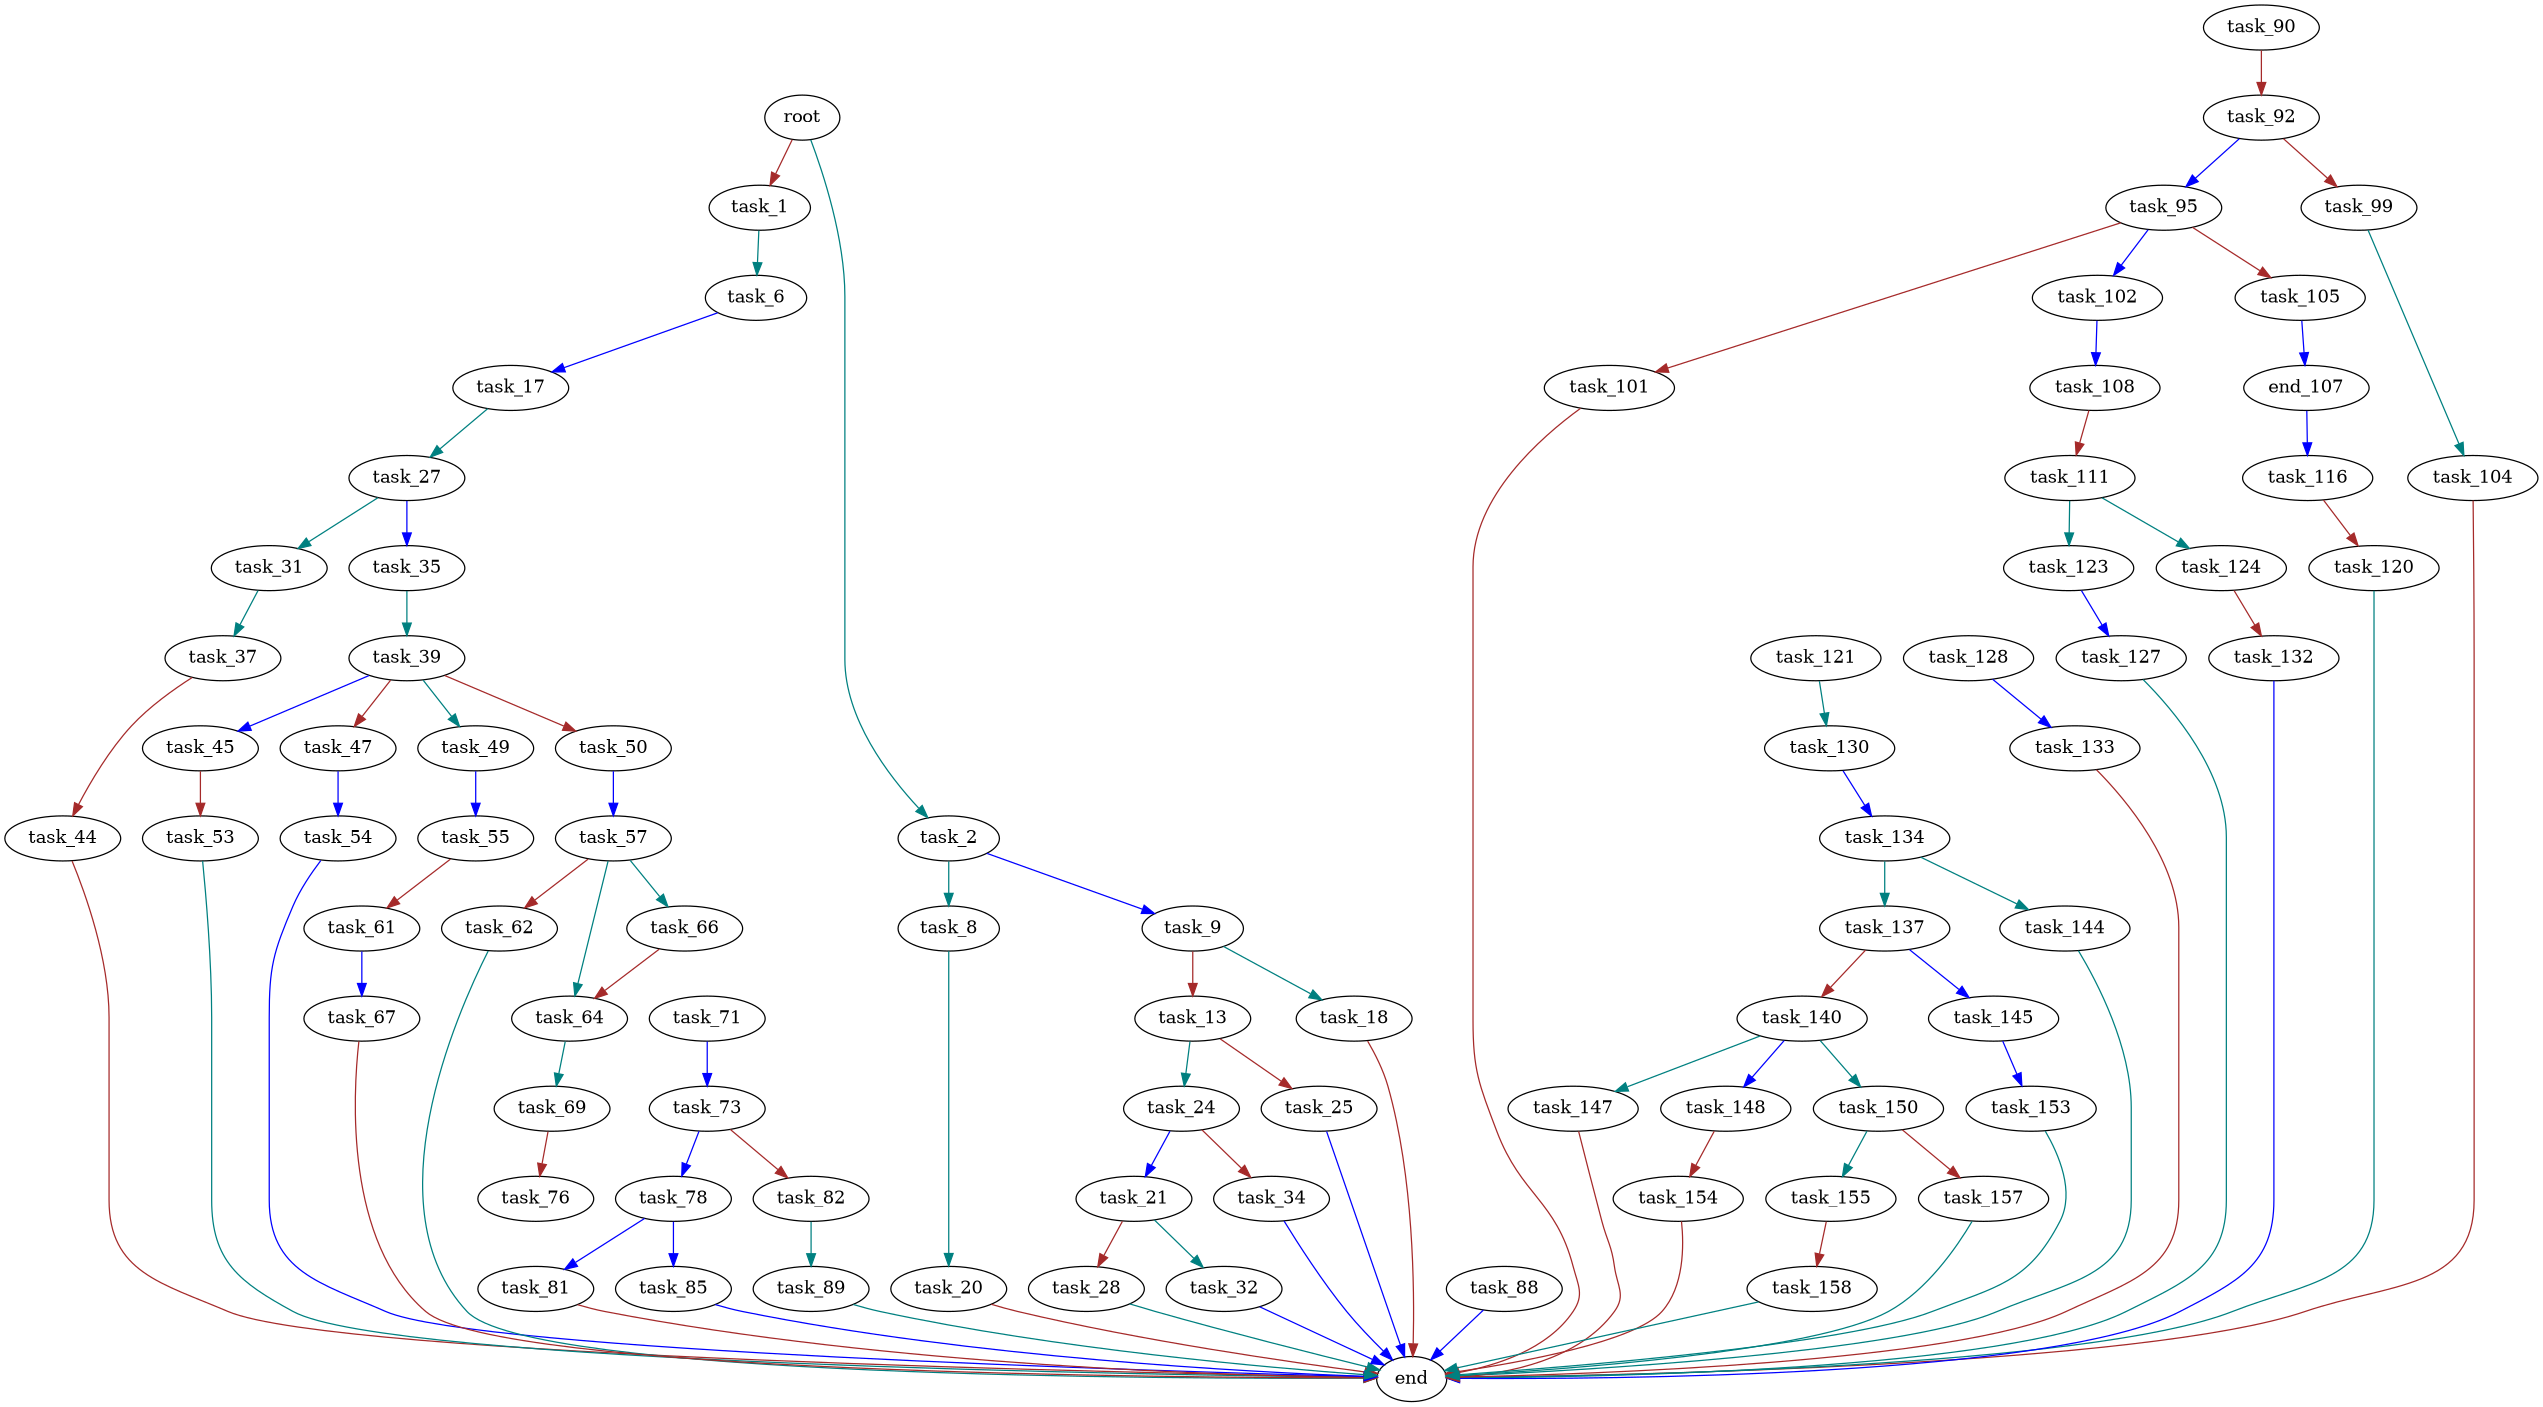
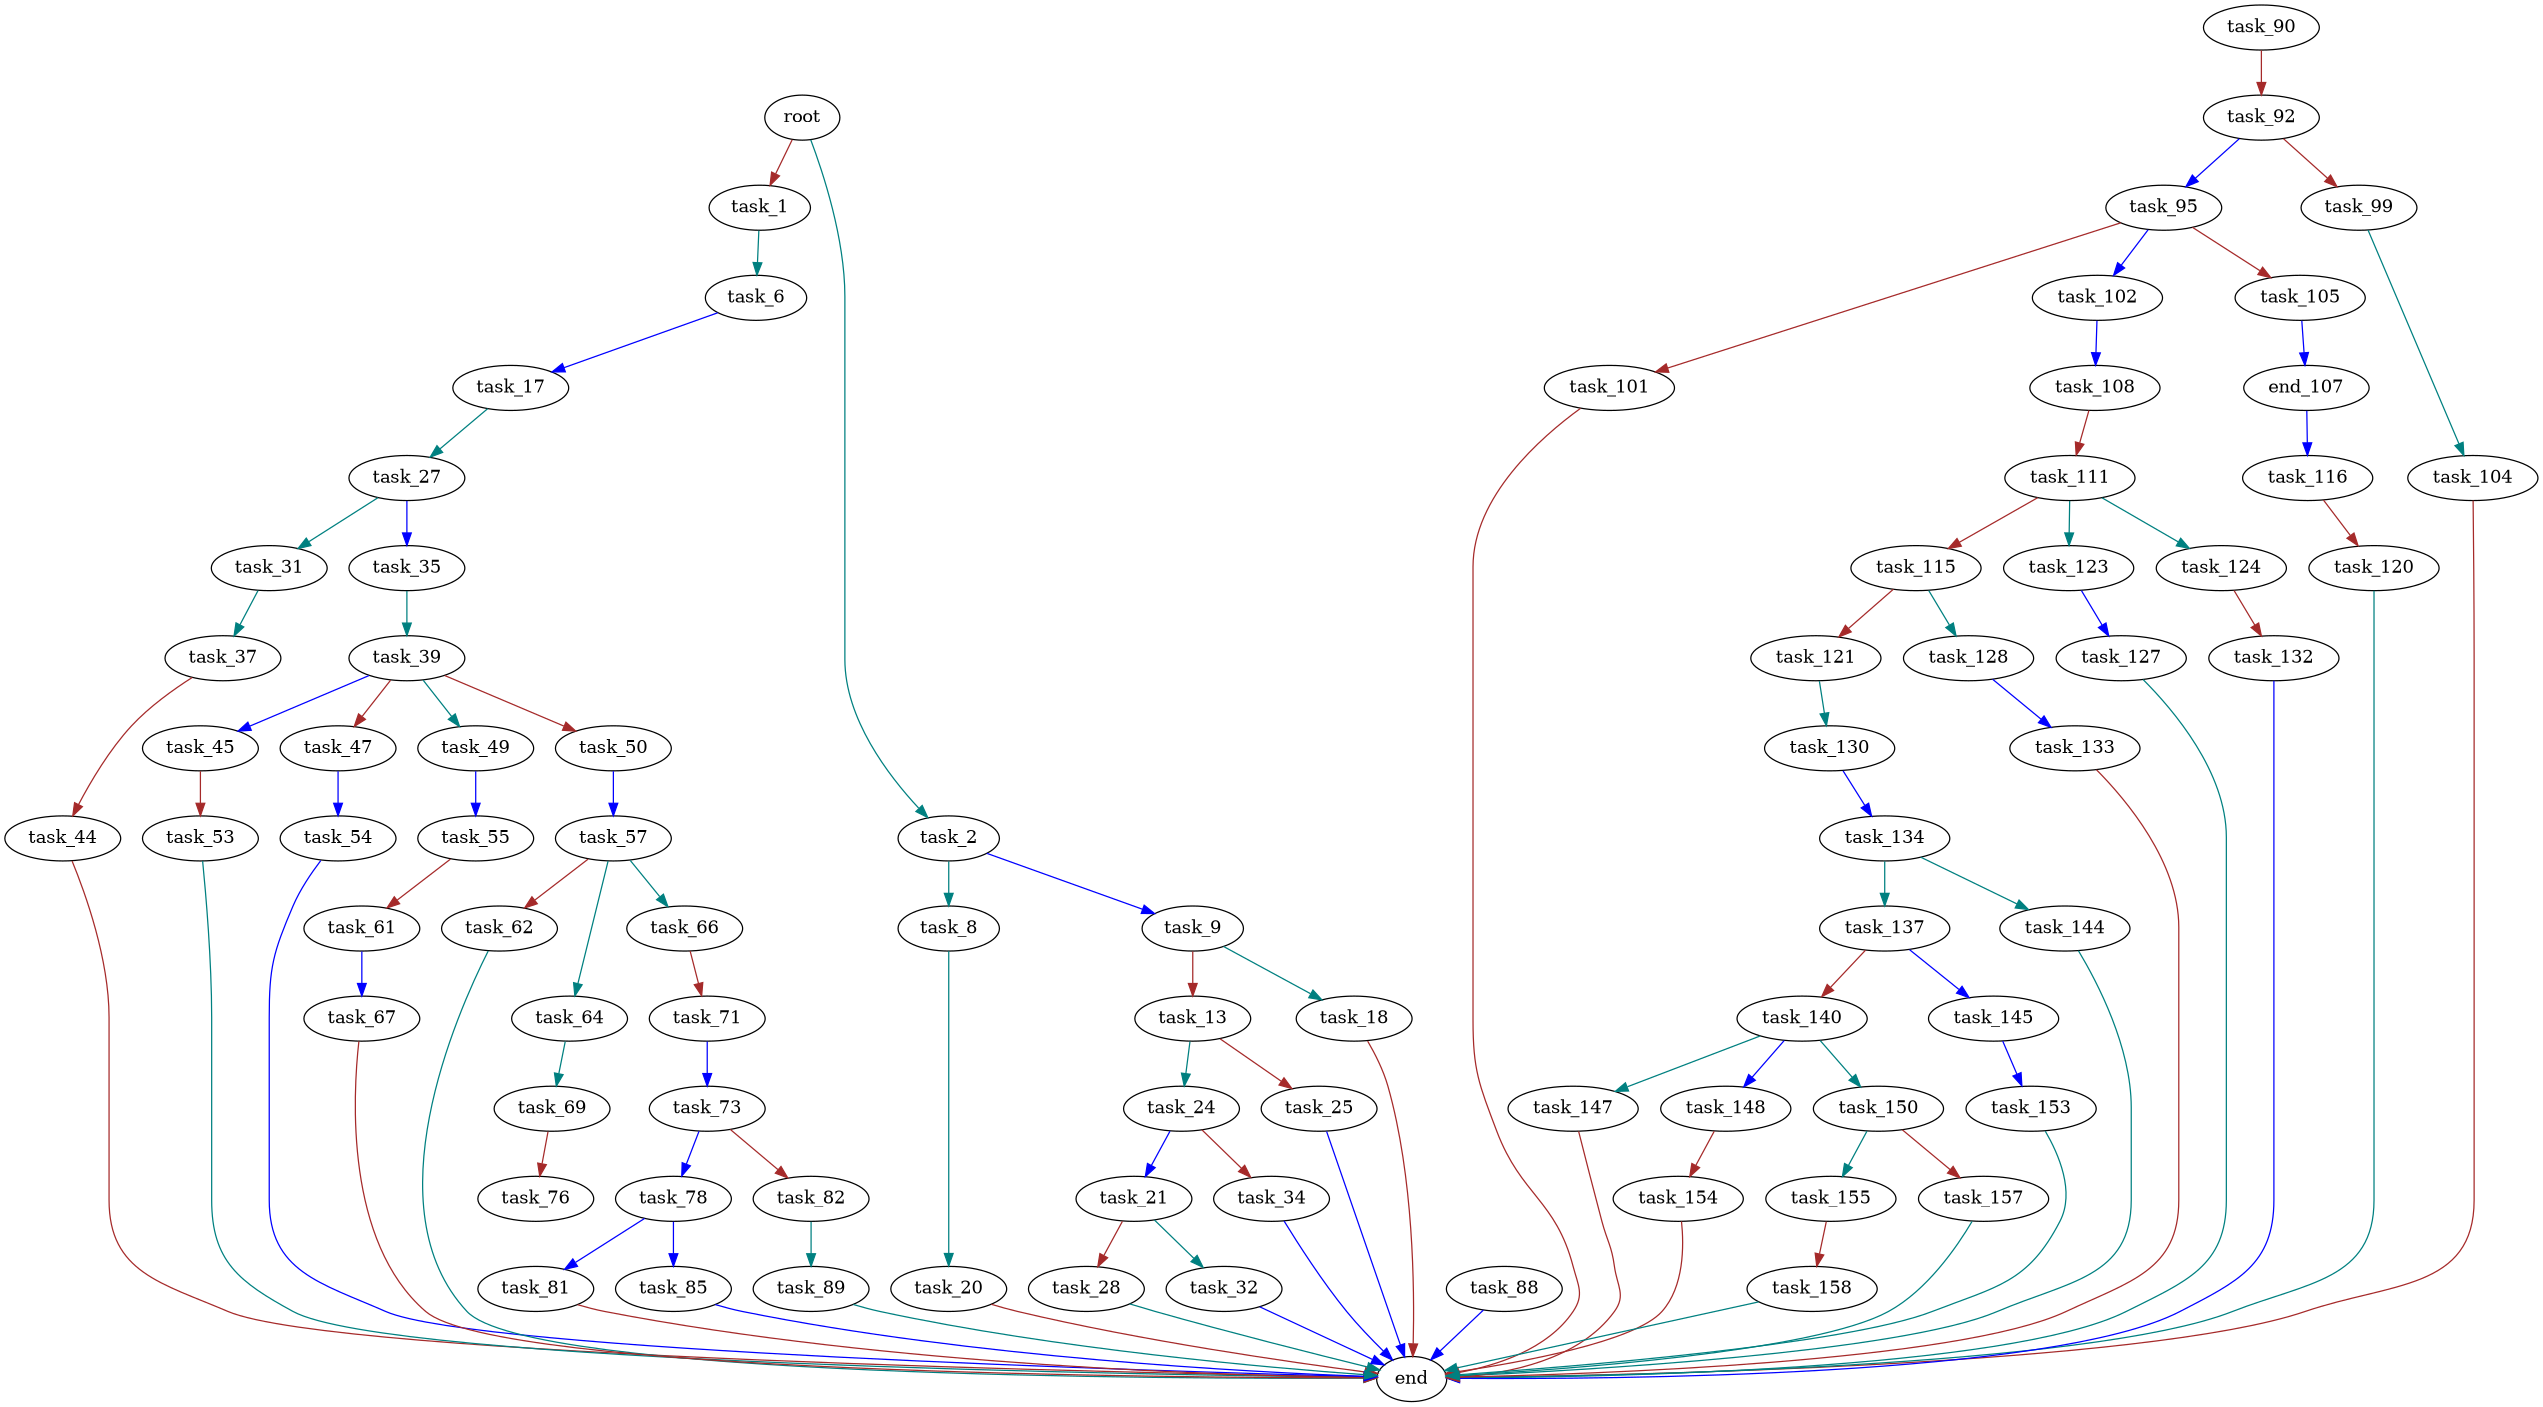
  digraph {
    edge [color=brown]
    root
    task_1
    task_2
    task_6
    task_8
    task_9
    task_17
    task_20
    task_13
    task_18
    task_27
    end
    task_24
    task_25
    task_21
    task_28
    task_32
    task_34
    task_31
    task_35
    task_37
    task_39
    task_44
    task_45
    task_47
    task_49
    task_50
    task_53
    task_54
    task_55
    task_57
    task_61
    task_62
    task_64
    task_66
    task_67
    task_69
    task_71
    task_76
    task_73
    task_78
    task_82
    task_81
    task_85
    task_89
    task_88
    task_90
    task_92
    task_95
    task_99
    task_101
    task_102
    task_105
    task_104
    task_108
    n56 [label=end_107]
    task_111
    task_116
    task_120
+   task_115
    task_123
    task_124
    task_121
    task_128
    task_127
    task_132
    task_130
    task_133
    task_134
    task_137
    task_144
    task_140
    task_145
    task_147
    task_148
    task_150
    task_153
    task_154
    task_155
    task_157
    task_158
    root -> task_1
    root -> task_2 [color=teal]
    task_1 -> task_6 [color=teal]
    task_2 -> task_8 [color=teal]
    task_2 -> task_9 [color=blue]
    task_6 -> task_17 [color=blue]
    task_8 -> task_20 [color=teal]
    task_9 -> task_13
    task_9 -> task_18 [color=teal]
    task_17 -> task_27 [color=teal]
    task_20 -> end
    task_13 -> task_24 [color=teal]
    task_13 -> task_25
    task_18 -> end
    task_27 -> task_31 [color=teal]
    task_27 -> task_35 [color=blue]
    task_24 -> task_21 [color=blue]
    task_24 -> task_34
    task_25 -> end [color=blue]
    task_21 -> task_28
    task_21 -> task_32 [color=teal]
    task_28 -> end [color=teal]
    task_32 -> end [color=blue]
    task_34 -> end [color=blue]
    task_31 -> task_37 [color=teal]
    task_35 -> task_39 [color=teal]
    task_37 -> task_44
    task_39 -> task_45 [color=blue]
    task_39 -> task_47
    task_39 -> task_49 [color=teal]
    task_39 -> task_50
    task_44 -> end
    task_45 -> task_53
    task_47 -> task_54 [color=blue]
    task_49 -> task_55 [color=blue]
    task_50 -> task_57 [color=blue]
    task_53 -> end [color=teal]
    task_54 -> end [color=blue]
    task_55 -> task_61
    task_57 -> task_62
    task_57 -> task_64 [color=teal]
    task_57 -> task_66 [color=teal]
    task_61 -> task_67 [color=blue]
    task_62 -> end [color=teal]
    task_64 -> task_69 [color=teal]
-   task_66 -> task_64
+   task_66 -> task_71
    task_67 -> end
    task_69 -> task_76
    task_71 -> task_73 [color=blue]
    task_73 -> task_78 [color=blue]
    task_73 -> task_82
    task_78 -> task_81 [color=blue]
    task_78 -> task_85 [color=blue]
    task_82 -> task_89 [color=teal]
    task_81 -> end
    task_85 -> end [color=blue]
    task_89 -> end [color=teal]
    task_88 -> end [color=blue]
    task_90 -> task_92
    task_92 -> task_95 [color=blue]
    task_92 -> task_99
    task_95 -> task_101
    task_95 -> task_102 [color=blue]
    task_95 -> task_105
    task_99 -> task_104 [color=teal]
    task_101 -> end
    task_102 -> task_108 [color=blue]
    task_105 -> n56 [color=blue]
    task_104 -> end
    task_108 -> task_111
    n56 -> task_116 [color=blue]
+   task_111 -> task_115
    task_111 -> task_123 [color=teal]
    task_111 -> task_124 [color=teal]
    task_116 -> task_120
    task_120 -> end [color=teal]
+   task_115 -> task_121
+   task_115 -> task_128 [color=teal]
    task_123 -> task_127 [color=blue]
    task_124 -> task_132
    task_121 -> task_130 [color=teal]
    task_128 -> task_133 [color=blue]
    task_127 -> end [color=teal]
    task_132 -> end [color=blue]
    task_130 -> task_134 [color=blue]
    task_133 -> end
    task_134 -> task_137 [color=teal]
    task_134 -> task_144 [color=teal]
    task_137 -> task_140
    task_137 -> task_145 [color=blue]
    task_144 -> end [color=teal]
    task_140 -> task_147 [color=teal]
    task_140 -> task_148 [color=blue]
    task_140 -> task_150 [color=teal]
    task_145 -> task_153 [color=blue]
    task_147 -> end
    task_148 -> task_154
    task_150 -> task_155 [color=teal]
    task_150 -> task_157
    task_153 -> end [color=teal]
    task_154 -> end
    task_155 -> task_158
    task_157 -> end [color=teal]
    task_158 -> end [color=teal]
  }
